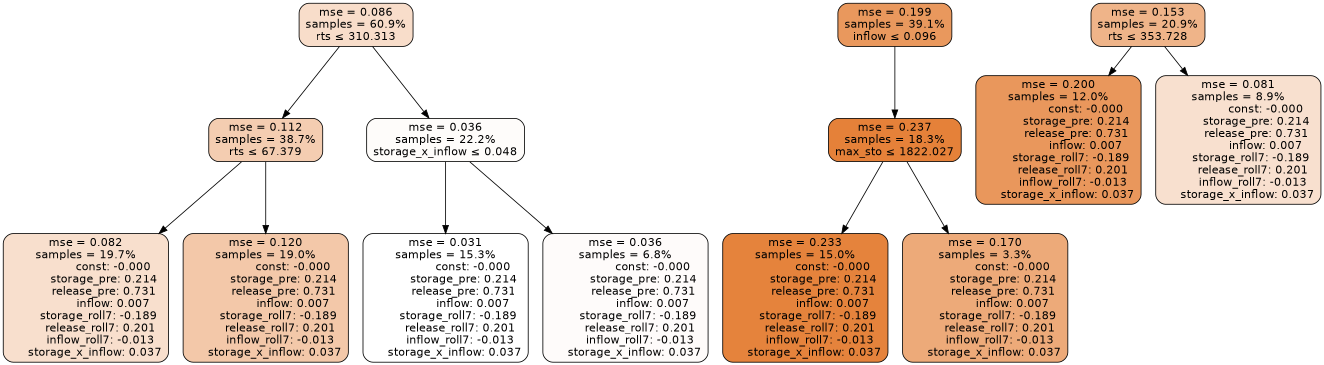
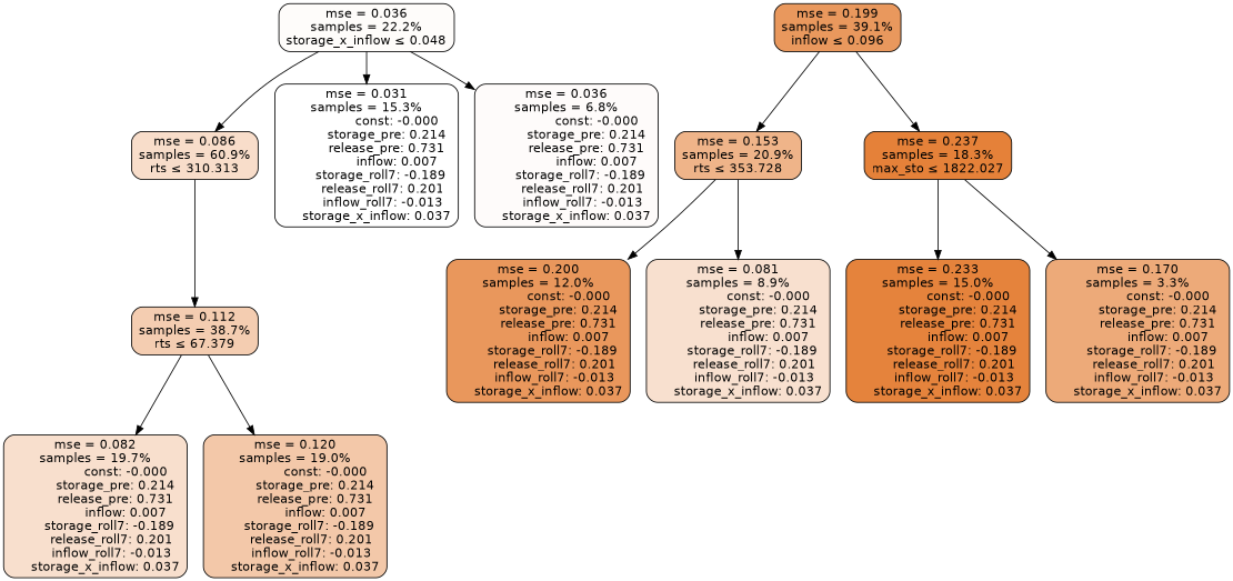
  digraph {
    node [color=black fontname=helvetica shape=rectangle style="filled, rounded"]
    edge [fontname=helvetica]
    n1 [fillcolor="#f8ddca" label="mse = 0.086\nsamples = 60.9%\nrts &le; 310.313"]
    n2 [fillcolor="#f4cdb1" label="mse = 0.112\nsamples = 38.7%\nrts &le; 67.379"]
    n3 [fillcolor="#fefcfa" label="mse = 0.036\nsamples = 22.2%\nstorage_x_inflow &le; 0.048"]
    n4 [fillcolor="#e9985d" label="mse = 0.199\nsamples = 39.1%\ninflow &le; 0.096"]
    n5 [fillcolor="#efb489" label="mse = 0.153\nsamples = 20.9%\nrts &le; 353.728"]
    n6 [fillcolor="#e58139" label="mse = 0.237\nsamples = 18.3%\nmax_sto &le; 1822.027"]
    n7 [fillcolor="#f8dfcd" label="mse = 0.082\nsamples = 19.7%\n               const: -0.000\n          storage_pre: 0.214\n          release_pre: 0.731\n               inflow: 0.007\n       storage_roll7: -0.189\n        release_roll7: 0.201\n        inflow_roll7: -0.013\n     storage_x_inflow: 0.037"]
    n8 [fillcolor="#f3c8a9" label="mse = 0.120\nsamples = 19.0%\n               const: -0.000\n          storage_pre: 0.214\n          release_pre: 0.731\n               inflow: 0.007\n       storage_roll7: -0.189\n        release_roll7: 0.201\n        inflow_roll7: -0.013\n     storage_x_inflow: 0.037"]
    n9 [fillcolor="#ffffff" label="mse = 0.031\nsamples = 15.3%\n               const: -0.000\n          storage_pre: 0.214\n          release_pre: 0.731\n               inflow: 0.007\n       storage_roll7: -0.189\n        release_roll7: 0.201\n        inflow_roll7: -0.013\n     storage_x_inflow: 0.037"]
    n10 [fillcolor="#fefbfa" label="mse = 0.036\nsamples = 6.8%\n               const: -0.000\n          storage_pre: 0.214\n          release_pre: 0.731\n               inflow: 0.007\n       storage_roll7: -0.189\n        release_roll7: 0.201\n        inflow_roll7: -0.013\n     storage_x_inflow: 0.037"]
    n11 [fillcolor="#e9975c" label="mse = 0.200\nsamples = 12.0%\n               const: -0.000\n          storage_pre: 0.214\n          release_pre: 0.731\n               inflow: 0.007\n       storage_roll7: -0.189\n        release_roll7: 0.201\n        inflow_roll7: -0.013\n     storage_x_inflow: 0.037"]
    n12 [fillcolor="#f8e0cf" label="mse = 0.081\nsamples = 8.9%\n               const: -0.000\n          storage_pre: 0.214\n          release_pre: 0.731\n               inflow: 0.007\n       storage_roll7: -0.189\n        release_roll7: 0.201\n        inflow_roll7: -0.013\n     storage_x_inflow: 0.037"]
    n13 [fillcolor="#e5833c" label="mse = 0.233\nsamples = 15.0%\n               const: -0.000\n          storage_pre: 0.214\n          release_pre: 0.731\n               inflow: 0.007\n       storage_roll7: -0.189\n        release_roll7: 0.201\n        inflow_roll7: -0.013\n     storage_x_inflow: 0.037"]
    n14 [fillcolor="#edaa79" label="mse = 0.170\nsamples = 3.3%\n               const: -0.000\n          storage_pre: 0.214\n          release_pre: 0.731\n               inflow: 0.007\n       storage_roll7: -0.189\n        release_roll7: 0.201\n        inflow_roll7: -0.013\n     storage_x_inflow: 0.037"]
    n1 -> n2
-   n1 -> n3
+   n3 -> n1
    n2 -> n7
    n2 -> n8
    n3 -> n9
    n3 -> n10
+   n4 -> n5
    n4 -> n6
    n5 -> n11
    n5 -> n12
    n6 -> n13
    n6 -> n14
  }
